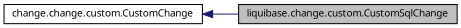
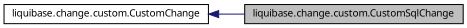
  digraph {
    rankdir=LR
    node [color=black fontname="FreeSans.ttf" fontsize=10 shape=record style=filled]
    n1 [fillcolor=grey75 fontcolor=black height=0.2 label="liquibase.change.custom.CustomSqlChange" width=0.4]
-   n2 [fillcolor=white height=0.2 label="change.change.custom.CustomChange" width=0.4]
+   n2 [fillcolor=white height=0.2 label="liquibase.change.custom.CustomChange" width=0.4]
    n2 -> n1 [color=midnightblue dir=back fontname="FreeSans.ttf" fontsize=10 labelfontname="FreeSans.ttf" labelfontsize=10 style=solid]
  }
